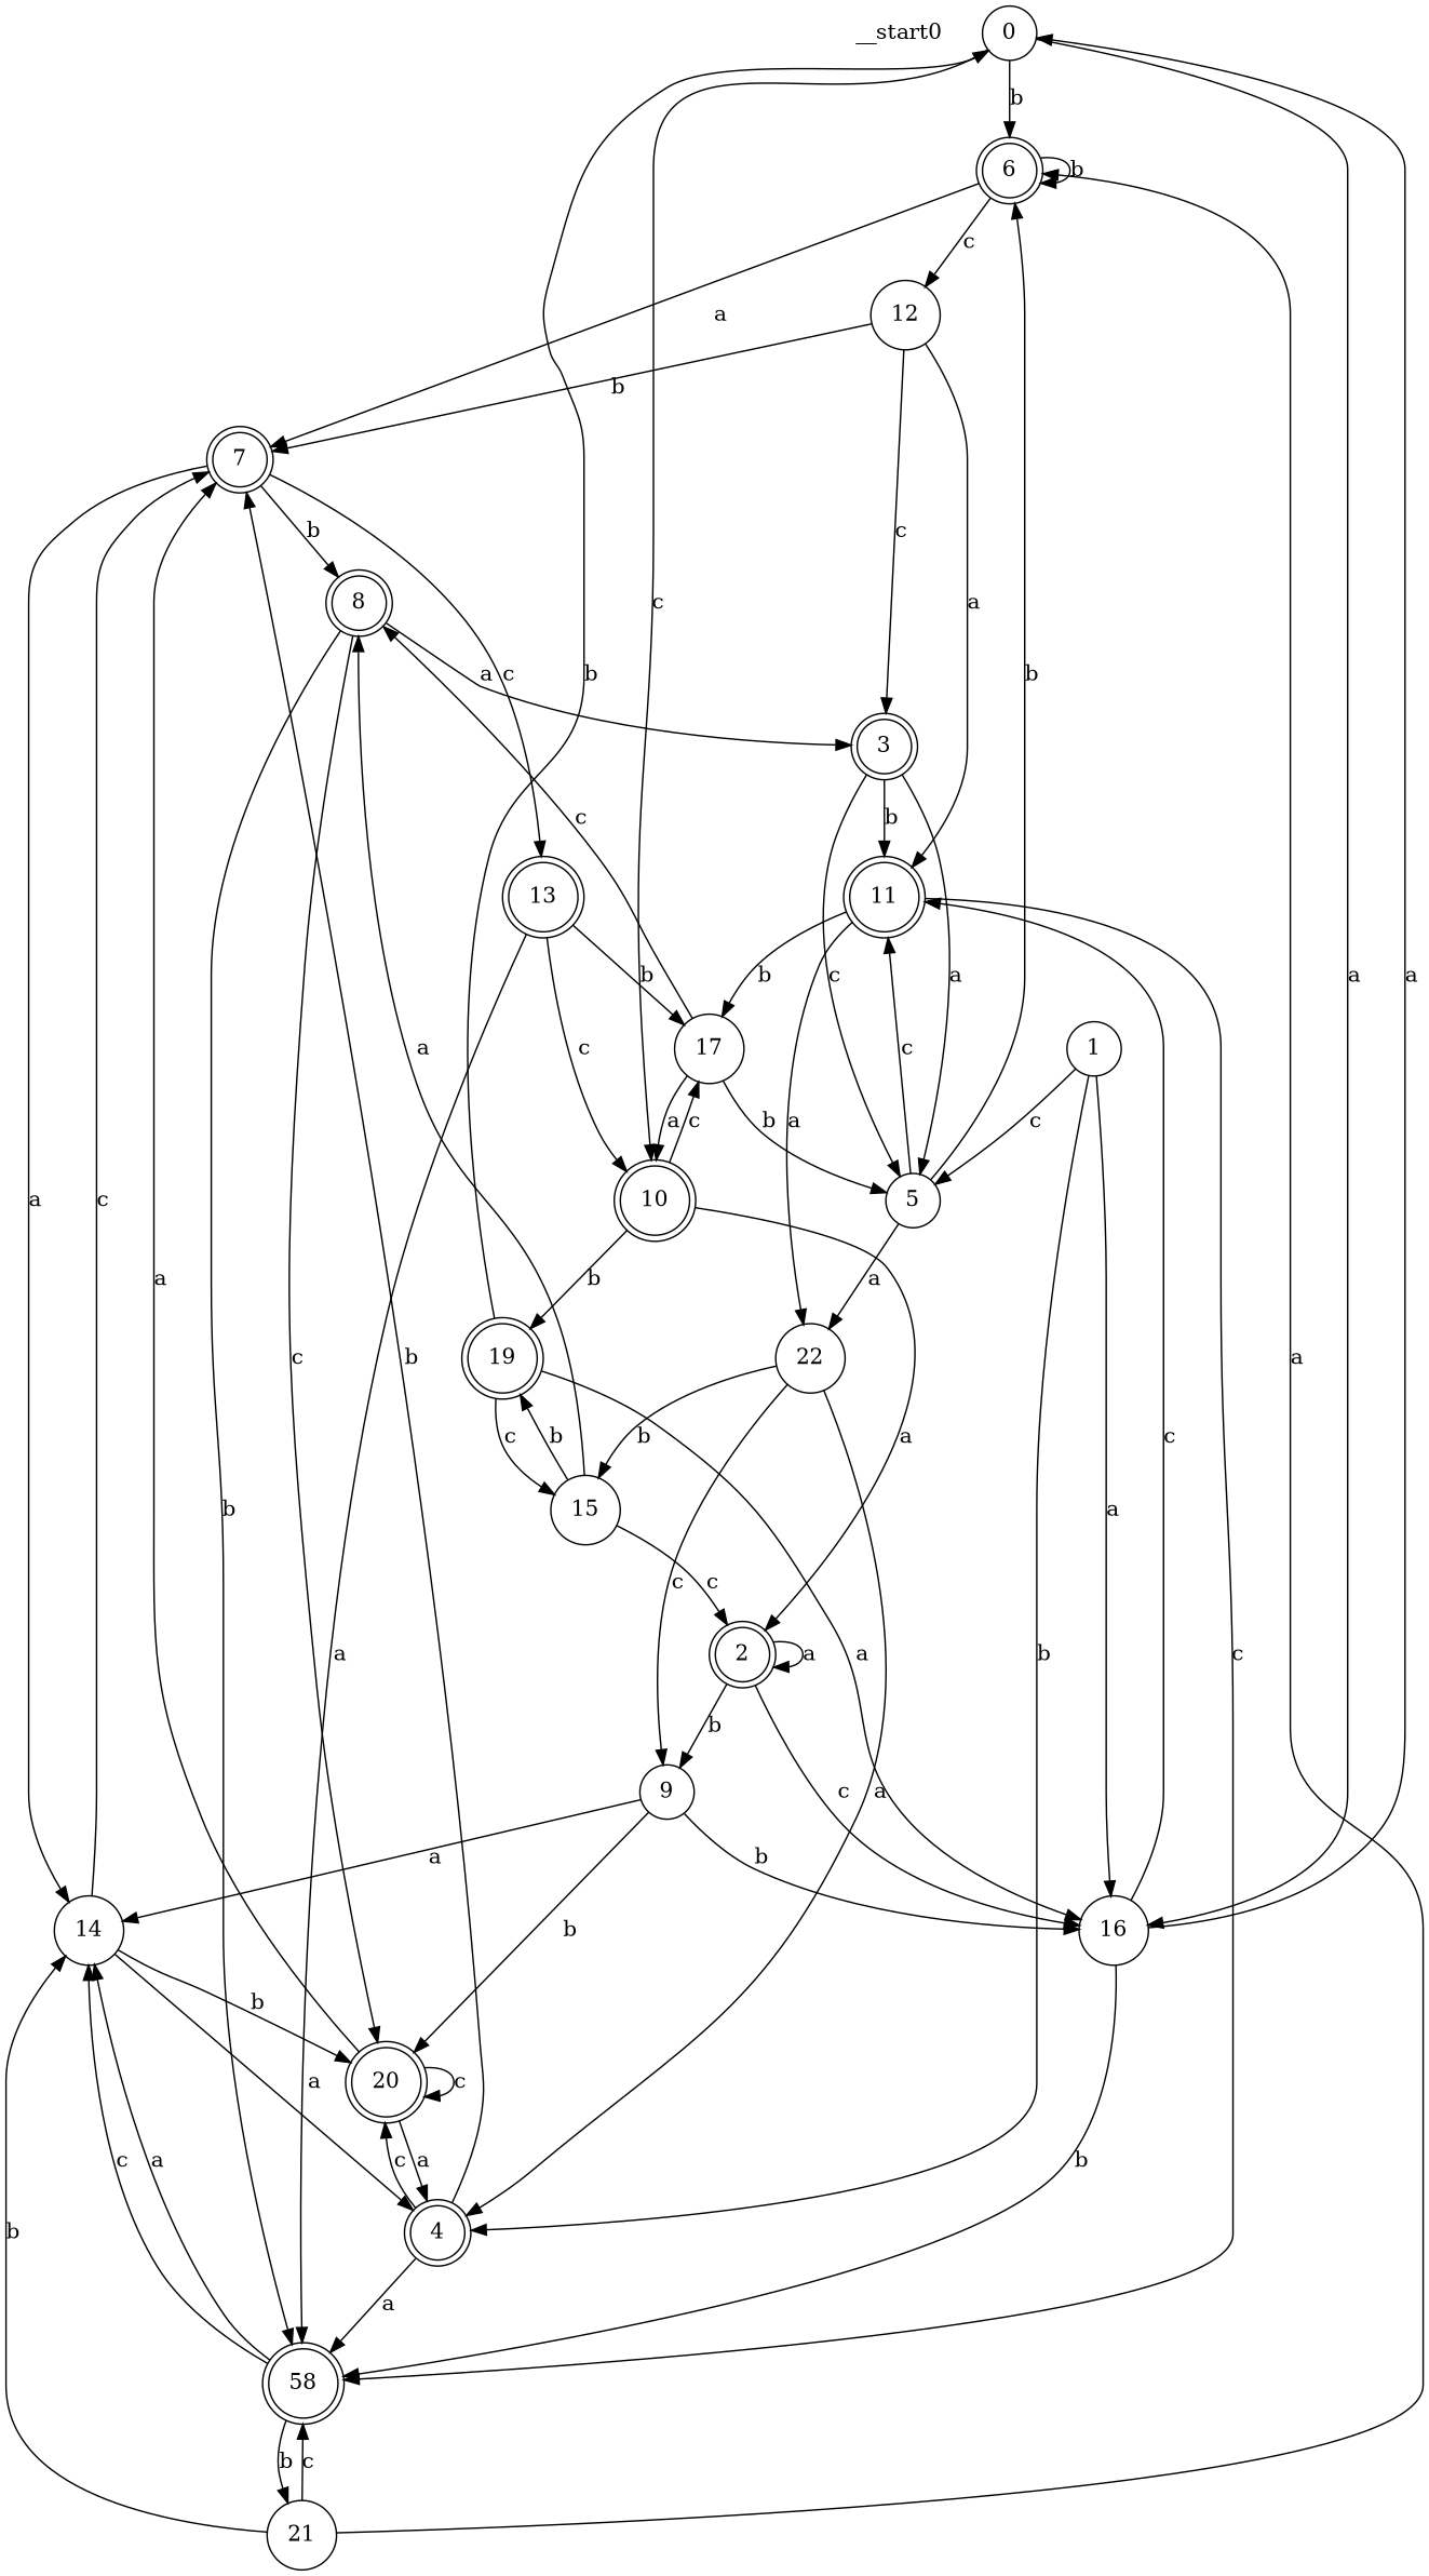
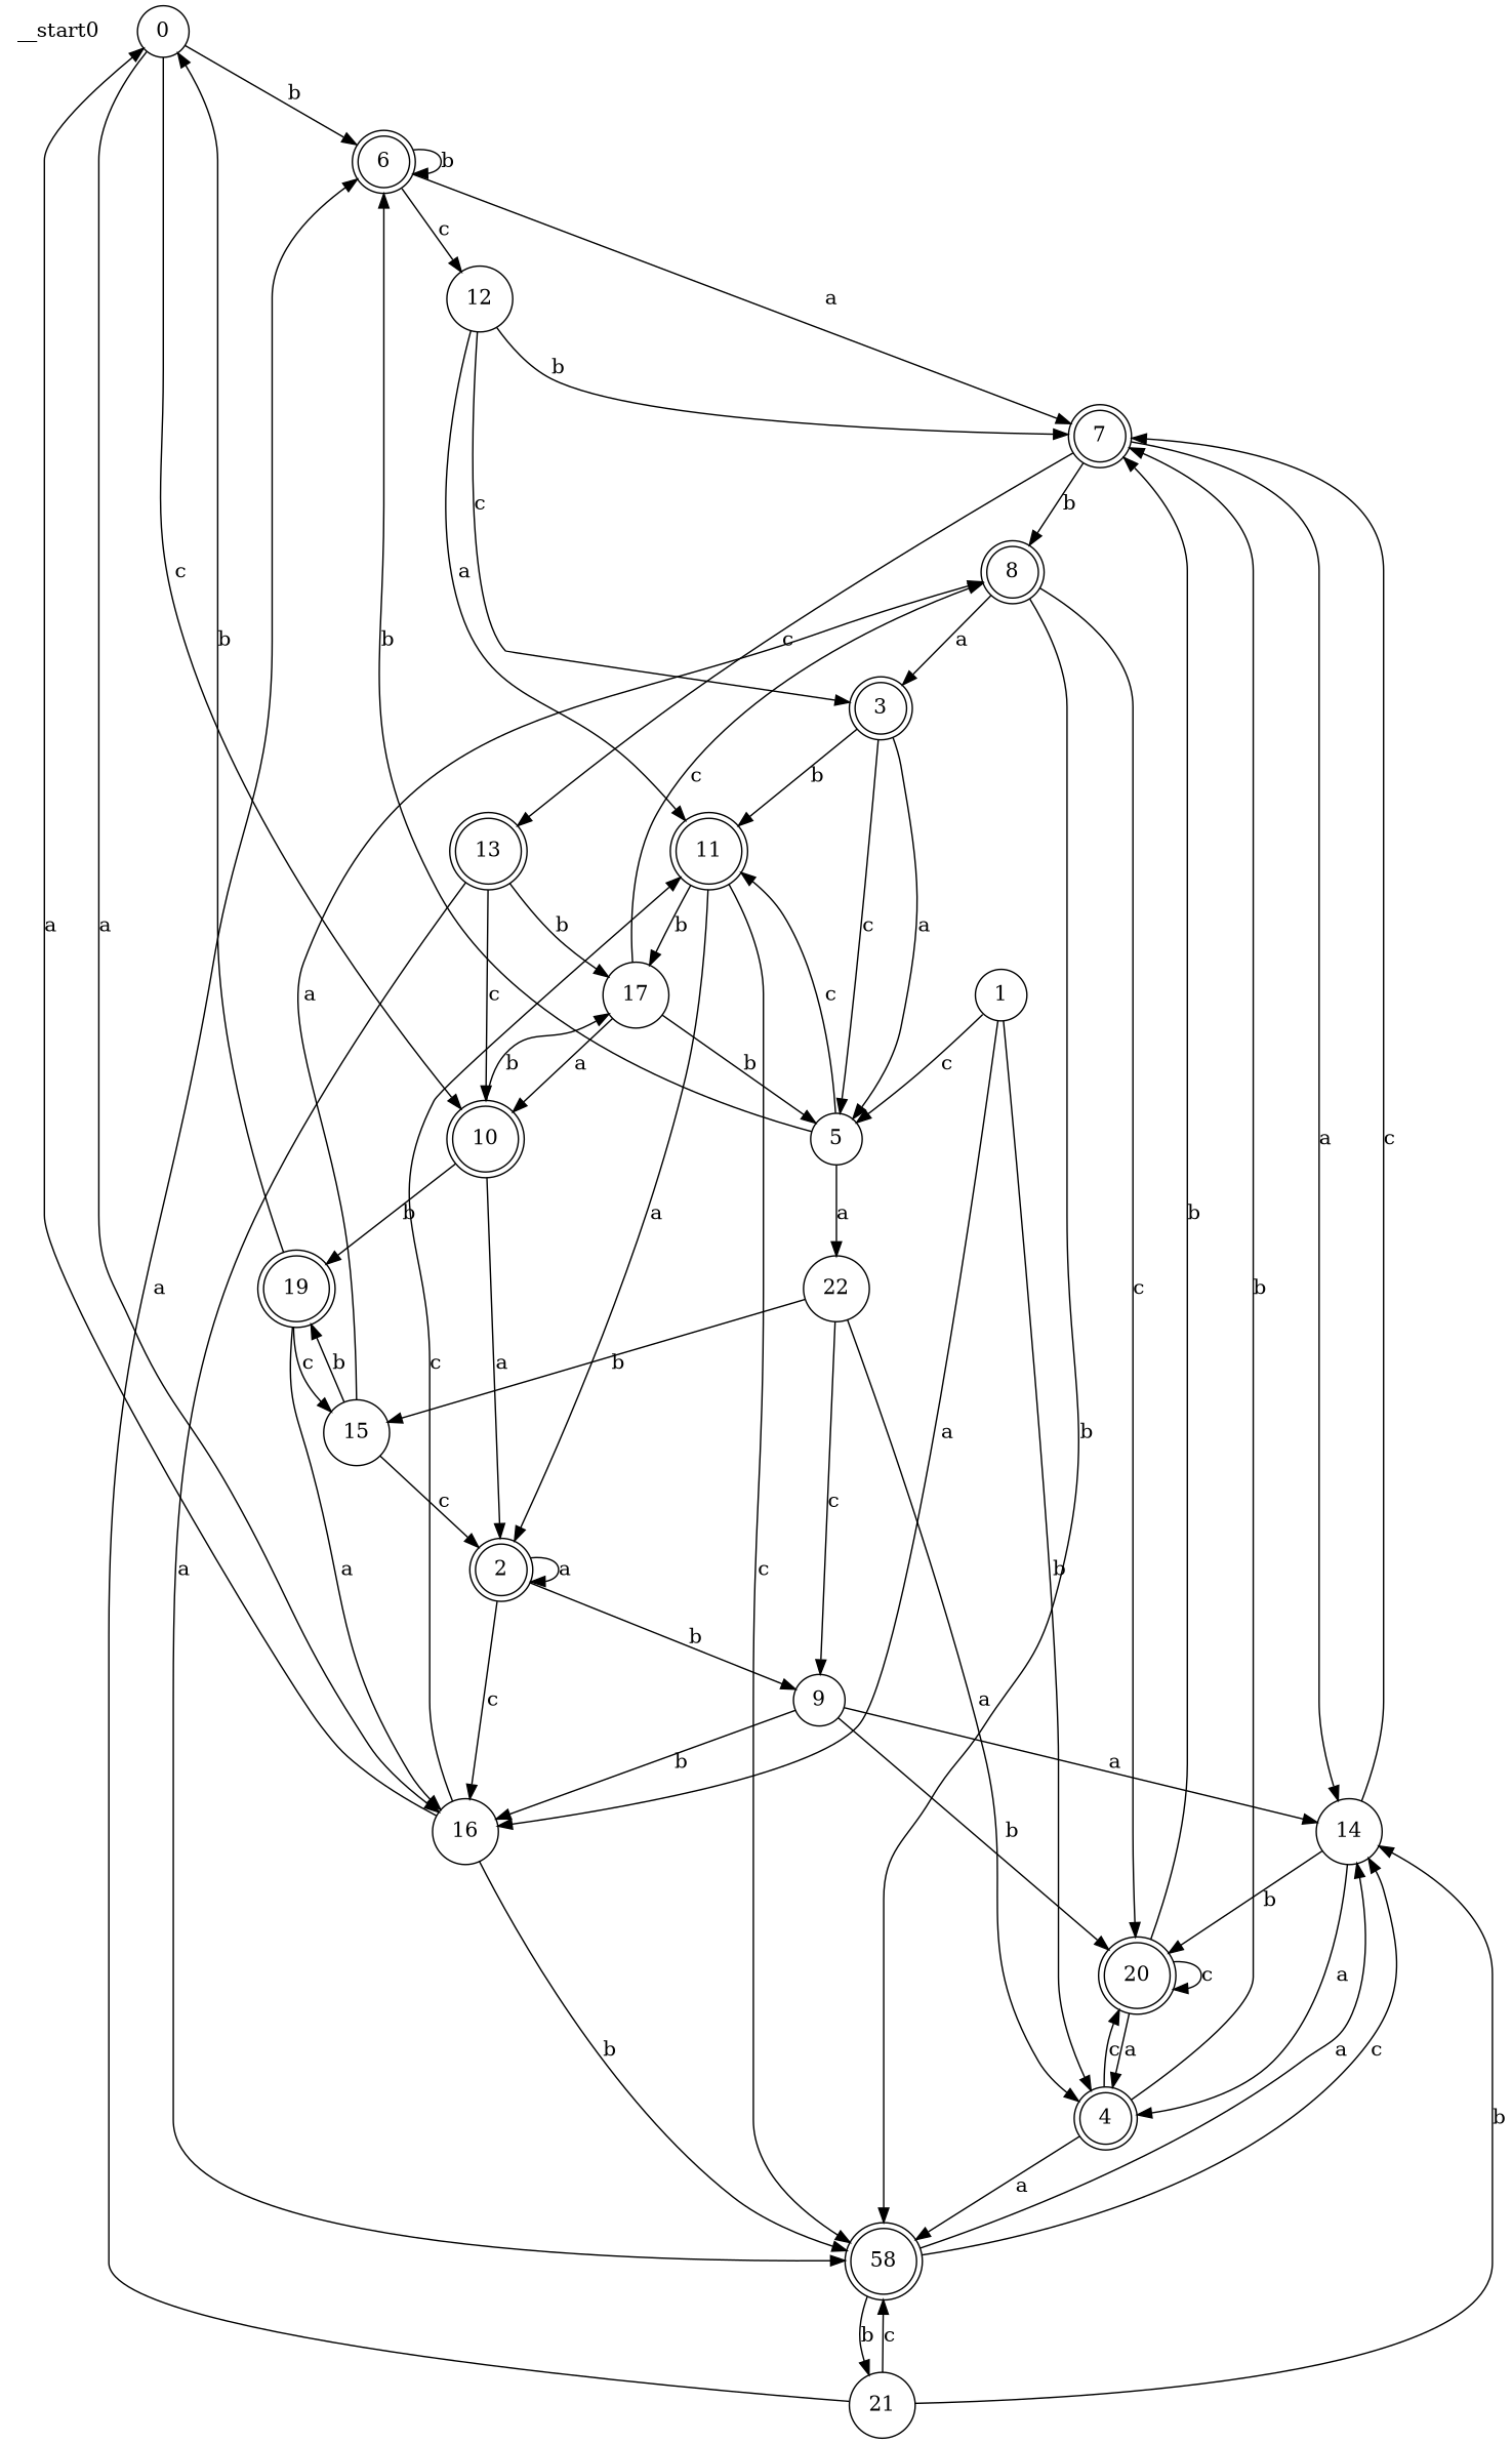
  digraph {
    rankdir=TB
    node [shape=doublecircle color=black fillcolor=white style="rounded,filled"]
    __start0 [shape=none color="" fillcolor="" style=""]
    n2 [label=0 shape=circle style=filled]
    n3 [label=6]
    n4 [label=10]
    n5 [label=16 shape=circle]
    n6 [label=7]
    n7 [label=12 shape=circle style=filled]
    n8 [label=2]
    n9 [label=17 shape=circle style=filled]
    n10 [label=19]
    n11 [label=11]
    n12 [label=58]
    n13 [label=1 shape=circle style=filled]
    n14 [label=4]
    n15 [label=5 shape=circle style=filled]
    n16 [label=20]
    n17 [label=22 shape=circle style=filled]
    n18 [label=9 shape=circle style=filled]
    n19 [label=14 shape=circle style=filled]
    n20 [label=3]
    n21 [label=8]
    n22 [label=13]
    n23 [label=21 shape=circle style=filled]
    n24 [label=15 shape=circle style=filled]
    n2 -> n3 [label=b]
    n2 -> n4 [label=c]
    n2 -> n5 [label=a]
    n3 -> n3 [label=b]
    n3 -> n6 [label=a]
    n3 -> n7 [label=c]
    n4 -> n8 [label=a]
-   n4 -> n9 [label=c]
+   n4 -> n9 [label=b]
    n4 -> n10 [label=b]
    n5 -> n2 [label=a]
    n5 -> n11 [label=c]
    n5 -> n12 [label=b]
    n6 -> n19 [label=a]
    n6 -> n21 [label=b]
    n6 -> n22 [label=c]
    n7 -> n6 [label=b]
    n7 -> n11 [label=a]
    n7 -> n20 [label=c]
    n8 -> n5 [label=c]
    n8 -> n8 [label=a]
    n8 -> n18 [label=b]
    n9 -> n4 [label=a]
    n9 -> n15 [label=b]
    n9 -> n21 [label=c]
    n10 -> n2 [label=b]
    n10 -> n5 [label=a]
    n10 -> n24 [label=c]
    n11 -> n9 [label=b]
    n11 -> n12 [label=c]
-   n11 -> n17 [label=a]
+   n11 -> n8 [label=a]
    n12 -> n19 [label=a]
    n12 -> n19 [label=c]
    n12 -> n23 [label=b]
    n13 -> n5 [label=a]
    n13 -> n14 [label=b]
    n13 -> n15 [label=c]
    n14 -> n6 [label=b]
    n14 -> n12 [label=a]
    n14 -> n16 [label=c]
    n15 -> n3 [label=b]
    n15 -> n11 [label=c]
    n15 -> n17 [label=a]
-   n16 -> n6 [label=a]
+   n16 -> n6 [label=b]
    n16 -> n14 [label=a]
    n16 -> n16 [label=c]
    n17 -> n14 [label=a]
    n17 -> n18 [label=c]
    n17 -> n24 [label=b]
    n18 -> n5 [label=b]
    n18 -> n16 [label=b]
    n18 -> n19 [label=a]
    n19 -> n6 [label=c]
    n19 -> n14 [label=a]
    n19 -> n16 [label=b]
    n20 -> n11 [label=b]
    n20 -> n15 [label=a]
    n20 -> n15 [label=c]
    n21 -> n12 [label=b]
    n21 -> n16 [label=c]
    n21 -> n20 [label=a]
    n22 -> n4 [label=c]
    n22 -> n9 [label=b]
    n22 -> n12 [label=a]
    n23 -> n3 [label=a]
    n23 -> n12 [label=c]
    n23 -> n19 [label=b]
    n24 -> n8 [label=c]
    n24 -> n10 [label=b]
    n24 -> n21 [label=a]
  }
